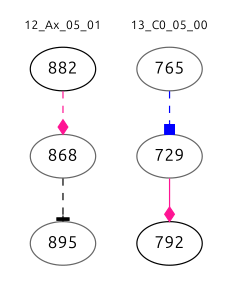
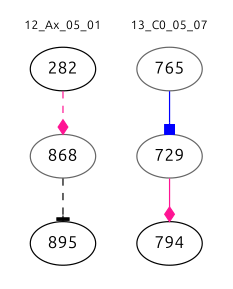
  digraph {
    fontname=Ubuntu
    node [color=gray40 fontname=Ubuntu]
    edge [arrowhead=diamond color=deeppink fontname=Ubuntu style=dashed]
-   n1 [color=black label=882]
+   n1 [color=black label=282]
    n2 [label=868]
-   n3 [label=895]
+   n3 [color=black label=895]
    n4 [label=765]
    n5 [label=729]
-   n6 [color=black label=792]
+   n6 [color=black label=794]
    subgraph cluster_1 {
      color=white
      fontsize=10
      label="12_Ax_05_01"
      n1
      n2
      n3
    }
    subgraph cluster_2 {
      color=white
      fontsize=10
-     label="13_C0_05_00"
+     label="13_C0_05_07"
      n4
      n5
      n6
    }
    n1 -> n2
    n2 -> n3 [arrowhead=tee color=black]
-   n4 -> n5 [arrowhead=box color=blue]
+   n4 -> n5 [arrowhead=box color=blue style=solid]
    n5 -> n6 [style=solid]
  }
